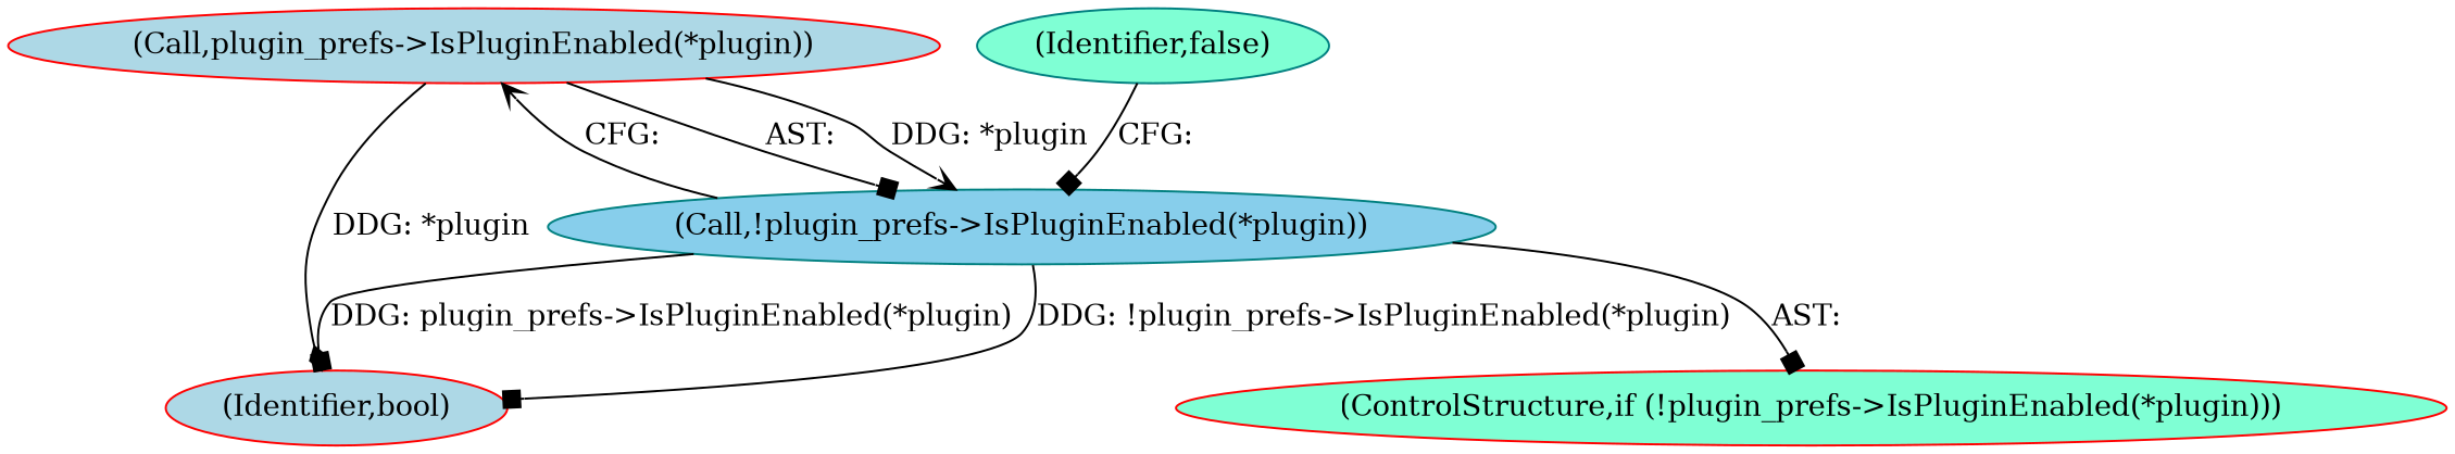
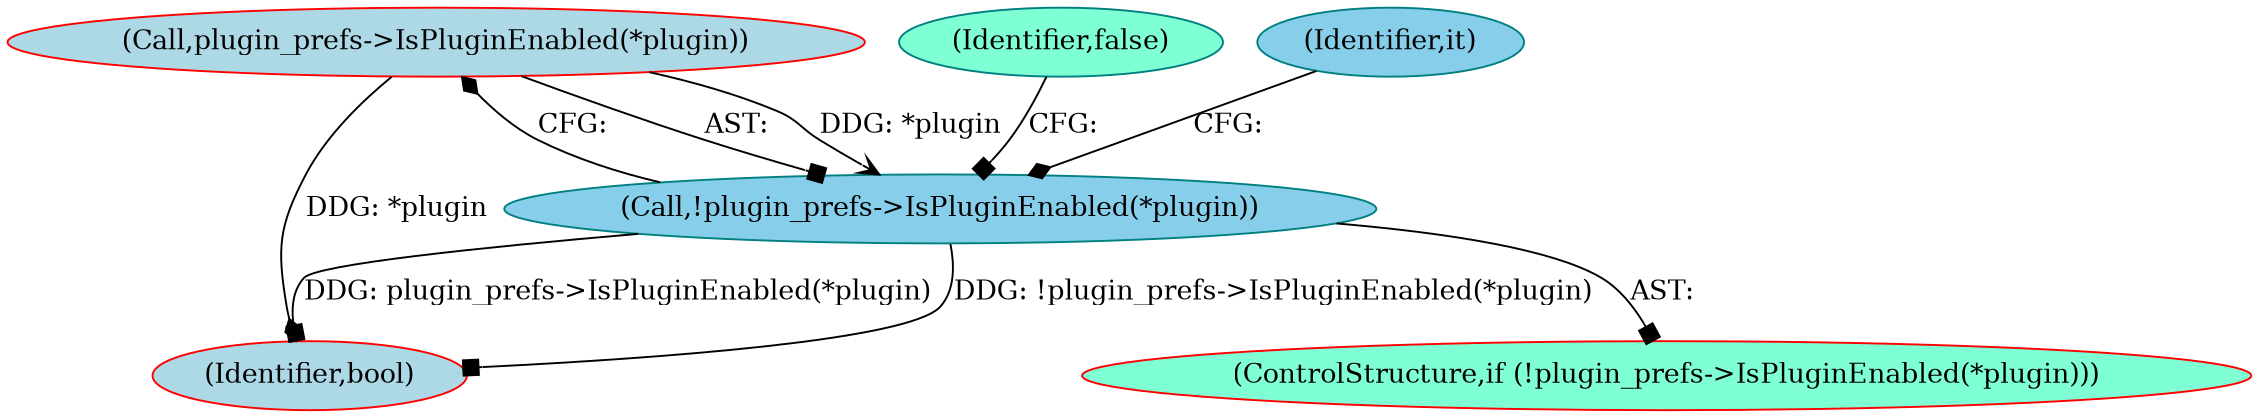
  digraph {
    node [color=red fillcolor=lightblue style=filled]
    edge [arrowhead=box]
    n1 [label="(Call,plugin_prefs->IsPluginEnabled(*plugin))"]
    n2 [color=teal fillcolor=skyblue label="(Call,!plugin_prefs->IsPluginEnabled(*plugin))"]
    n3 [label="(Identifier,bool)"]
    n4 [fillcolor=aquamarine label="(ControlStructure,if (!plugin_prefs->IsPluginEnabled(*plugin)))"]
    n5 [color=teal fillcolor=aquamarine label="(Identifier,false)"]
+   n6 [color=teal fillcolor=skyblue label="(Identifier,it)"]
    n1 -> n2 [label="AST: "]
    n1 -> n2 [arrowhead=vee label="DDG: *plugin"]
    n1 -> n3 [arrowhead=diamond label="DDG: *plugin"]
-   n2 -> n1 [arrowhead=vee label="CFG: "]
+   n2 -> n1 [arrowhead=diamond label="CFG: "]
    n2 -> n3 [label="DDG: !plugin_prefs->IsPluginEnabled(*plugin)"]
    n2 -> n3 [label="DDG: plugin_prefs->IsPluginEnabled(*plugin)"]
    n2 -> n4 [label="AST: "]
    n5 -> n2 [label="CFG: "]
+   n6 -> n2 [arrowhead=diamond label="CFG: "]
  }
